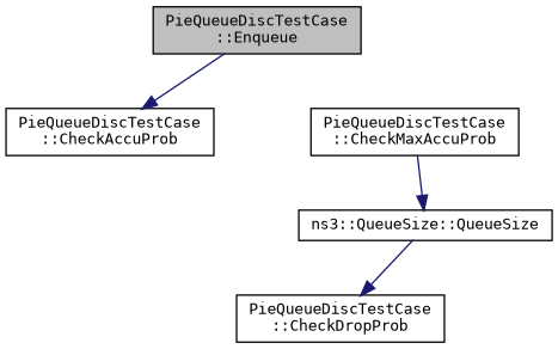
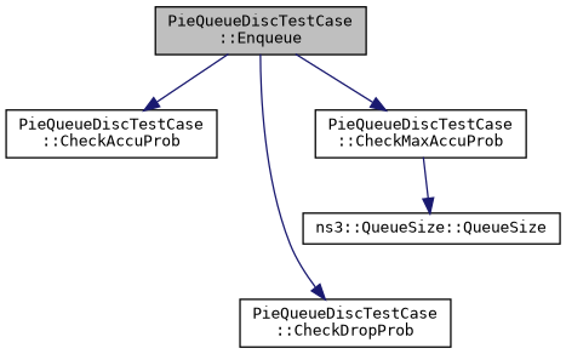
  digraph {
    fontname="DejaVu Sans Mono"
    rankdir=TB
    node [color=black fillcolor=white fontname="DejaVu Sans Mono" fontsize=10 shape=record style=filled]
    edge [color=midnightblue fontname="DejaVu Sans Mono" fontsize=10 labelfontname=Helvetica labelfontsize=10 style=solid]
    n1 [fillcolor=grey75 fontcolor=black height=0.2 label="PieQueueDiscTestCase\l::Enqueue" width=0.4]
    n2 [height=0.2 label="PieQueueDiscTestCase\l::CheckAccuProb" width=0.4]
    n3 [height=0.2 label="PieQueueDiscTestCase\l::CheckDropProb" width=0.4]
    n4 [height=0.2 label="PieQueueDiscTestCase\l::CheckMaxAccuProb" width=0.4]
    n5 [height=0.2 label="ns3::QueueSize::QueueSize" width=0.4]
    n1 -> n2
-   n5 -> n3
+   n1 -> n3
+   n1 -> n4
    n4 -> n5
  }
